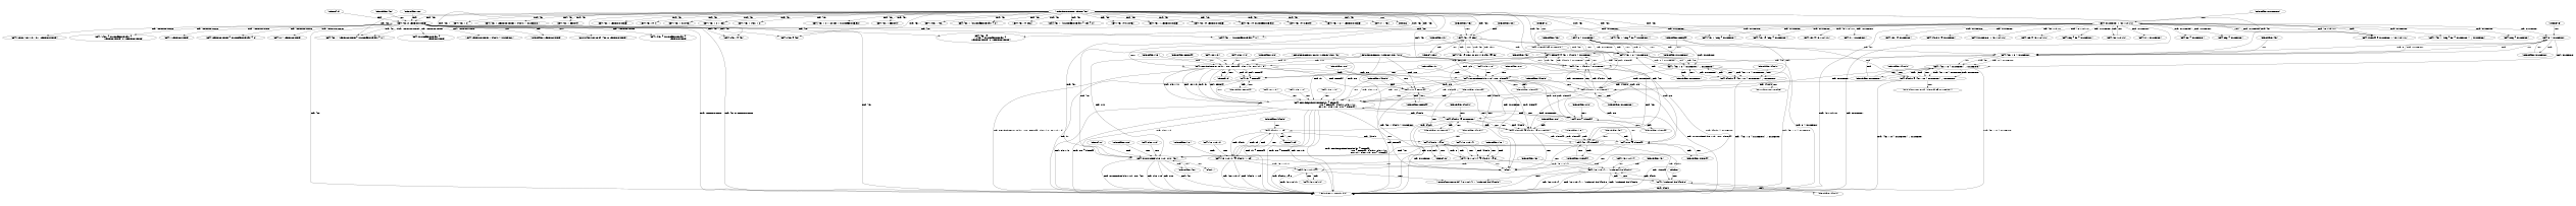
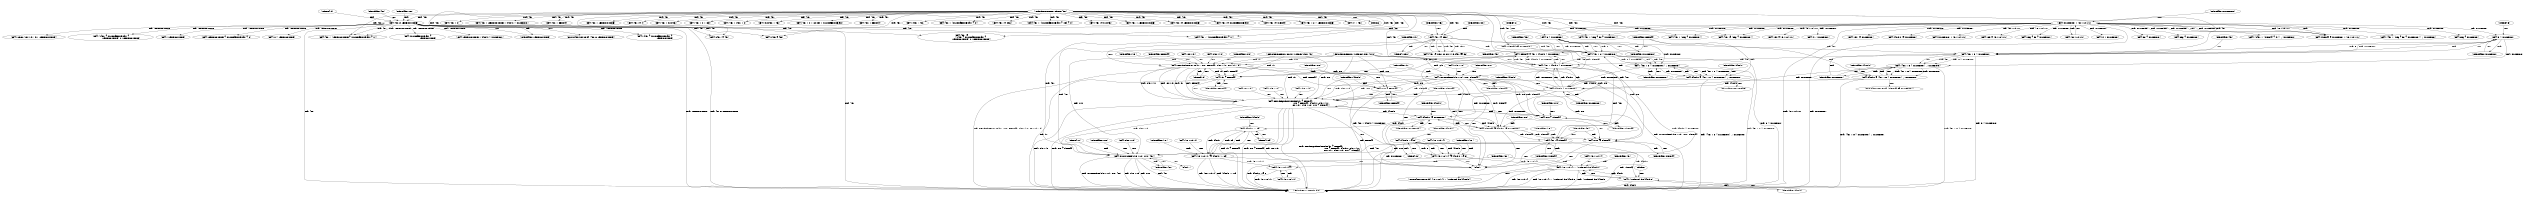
  digraph {
    fontname="DejaVu Sans Mono"
    node [fontname="DejaVu Sans Mono"]
    edge [fontname="DejaVu Sans Mono"]
    n1 [label="(Call,aes_off = len - blocks * SHA_CBLOCK)"]
    n2 [label="(Call,len - blocks * SHA_CBLOCK)"]
    n3 [label="(Call,aesni_cbc_encrypt(in, out, aes_off, &key->ks, ctx->iv, 0))"]
    n4 [label="(Block,)"]
    n5 [label="(MethodReturn,static int)"]
    n6 [label="(Call,blocks * SHA_CBLOCK)"]
    n7 [label="(Call,len -= sha_off)"]
    n8 [label="(Call,aesni256_cbc_sha1_dec(in + aes_off,\n                                      out + aes_off, blocks, &key->ks,\n                                      ctx->iv, &key->md, out + sha_off))"]
    n9 [label="(Call,SHA1_Update(&key->md, out, sha_off))"]
    n10 [label="(Call,out + aes_off)"]
    n11 [label="(Call,in + aes_off)"]
    n12 [label="(Literal,0)"]
    n13 [label="(Call,blocks *= SHA_CBLOCK)"]
    n14 [label="(Call,sha_off += blocks *= SHA_CBLOCK)"]
    n15 [label="(Identifier,SHA_CBLOCK)"]
    n16 [label="(Call,SHA1_Update(&key->md, out, len))"]
    n17 [label="(Identifier,sha_off)"]
    n18 [label="(Call,len - 3 * SHA_CBLOCK)"]
    n19 [label="(Call,3 * SHA_CBLOCK)"]
    n20 [label="(Call,(len - 3 * SHA_CBLOCK) / SHA_CBLOCK)"]
    n21 [label="(Identifier,SHA_CBLOCK)"]
    n22 [label="(Call,blocks = (len - 3 * SHA_CBLOCK) / SHA_CBLOCK)"]
    n23 [label="(Identifier,SHA_CBLOCK)"]
    n24 [label="(Call,len >= 1024)"]
    n25 [label="(Call,len - 2 * SHA_CBLOCK)"]
    n26 [label="(Call,len >= 1024 && ctx->key_len == 32)"]
    n27 [label="(Literal,1024)"]
    n28 [label="(Call,2 * SHA_CBLOCK)"]
    n29 [label="(Call,(len - 2 * SHA_CBLOCK) / SHA_CBLOCK)"]
    n30 [label="(Identifier,len)"]
    n31 [label="(Block,)"]
    n32 [label="(Call,len % AES_BLOCK_SIZE)"]
    n33 [label="(Call,plen != len)"]
    n34 [label="(Call,len < (AES_BLOCK_SIZE + SHA_DIGEST_LENGTH + 1))"]
    n35 [label="(Call,SHA_DIGEST_LENGTH +\n                   AES_BLOCK_SIZE)"]
    n36 [label="(Call,AES_BLOCK_SIZE - blocks * SHA_CBLOCK)"]
    n37 [label="(Identifier,AES_BLOCK_SIZE)"]
    n38 [label="(ControlStructure,if (len % AES_BLOCK_SIZE))"]
    n39 [label="(Call,plen + SHA_DIGEST_LENGTH +\n                   AES_BLOCK_SIZE)"]
    n40 [label="(Call,plen = len)"]
    n41 [label="(Call,memcpy(ctx->iv, in, AES_BLOCK_SIZE))"]
    n42 [label="(Call,len !=\n                 ((plen + SHA_DIGEST_LENGTH +\n                   AES_BLOCK_SIZE) & -AES_BLOCK_SIZE))"]
    n43 [label="(Call,(plen + SHA_DIGEST_LENGTH +\n                   AES_BLOCK_SIZE) & -AES_BLOCK_SIZE)"]
    n44 [label="(Call,-AES_BLOCK_SIZE)"]
    n45 [label="(Call,len < (SHA_DIGEST_LENGTH + 1))"]
    n46 [label="(Call,AES_BLOCK_SIZE + SHA_DIGEST_LENGTH + 1)"]
    n47 [label="(Call,2 * AES_BLOCK_SIZE)"]
    n48 [label="(MethodParameterIn,size_t len)"]
    n49 [label="(Call,len - (256 + 32 + SHA_CBLOCK))"]
    n50 [label="(Call,len - 1)"]
    n51 [label="(Call,len - AES_BLOCK_SIZE - blocks * SHA_CBLOCK)"]
    n52 [label="(Call,len - aes_off)"]
    n53 [label="(Call,len - AES_BLOCK_SIZE)"]
    n54 [label="(Call,len -= j)"]
    n55 [label="(Call,len - (256 + SHA_CBLOCK))"]
    n56 [label="(Call,len - inp_len)"]
    n57 [label="(Call,len - 1 - pad)"]
    n58 [label="(Call,len - plen - 1)"]
    n59 [label="(Call,len >= (256 + SHA_CBLOCK))"]
+   n60 [label="(Call,inp_len - len)"]
    n61 [label="(Call,len - 1 - maxpad - SHA_DIGEST_LENGTH)"]
    n62 [label="(Call,len - aes_off)"]
    n63 [label="(Call,plen < len)"]
    n64 [label="(Call,len - (SHA_DIGEST_LENGTH + 1))"]
    n65 [label="(Call,len >= 1024)"]
    n66 [label="(Call,len - (SHA_DIGEST_LENGTH + pad + 1))"]
    n67 [label="(Call,len -= inp_len)"]
    n68 [label="(Call,len - AES_BLOCK_SIZE)"]
    n69 [label="(Call,len -= AES_BLOCK_SIZE)"]
    n70 [label="(Call,len -= SHA_DIGEST_LENGTH)"]
    n71 [label="(Call,len -= sha_off)"]
    n72 [label="(Call,len - 2 * AES_BLOCK_SIZE)"]
    n73 [label="(Call,j < len)"]
    1000122
    n75 [label="(Call,SHA_CBLOCK - key->md.num)"]
    n76 [label="(Call,res != SHA_CBLOCK)"]
    n77 [label="(Call,blocks *= SHA_CBLOCK)"]
    n78 [label="(Call,SHA_CBLOCK - key->md.num)"]
    n79 [label="(Call,res = key->md.num)"]
    n80 [label="(Call,256 + 32 + SHA_CBLOCK)"]
    n81 [label="(Call,sha_off %= SHA_CBLOCK)"]
    n82 [label="(Call,key->md.num)"]
    n83 [label="(Call,0 - SHA_CBLOCK)"]
    n84 [label="(Call,32 + SHA_CBLOCK)"]
    n85 [label="(Call,256 + SHA_CBLOCK)"]
+   n86 [label="(Call,(plen - (sha_off + iv)) / SHA_CBLOCK)"]
    n87 [label="(Call,sha_off = SHA_CBLOCK - key->md.num)"]
    n88 [label="(Call,(len - (256 + 32 + SHA_CBLOCK)) / SHA_CBLOCK)"]
    n89 [label="(Call,256 + SHA_CBLOCK)"]
    n90 [label="(Call,res = key->md.num)"]
    n91 [label="(Call,i < SHA_CBLOCK)"]
    n92 [label="(Identifier,SHA_CBLOCK)"]
    n93 [label="(Call,blocks = (len - 2 * SHA_CBLOCK) / SHA_CBLOCK)"]
    n94 [label="(Identifier,SHA_CBLOCK)"]
    n95 [label="(Call,out + sha_off)"]
    n96 [label="(Call,blocks >> 29)"]
    n97 [label="(Identifier,SHA_CBLOCK)"]
    n98 [label="(Call,out += sha_off)"]
    n99 [label="(ControlStructure,else)"]
    n100 [label="(ControlStructure,if (sha_off %= SHA_CBLOCK))"]
    n101 [label="(Identifier,sha_off)"]
    n102 [label="(Identifier,aes_off)"]
    n103 [label="(Identifier,aes_off)"]
    n104 [label="(Identifier,sha_off)"]
    n105 [label="(Identifier,sha_off)"]
    n106 [label="(Call,key->md.Nh += blocks >> 29)"]
    n107 [label="(Call,blocks <<= 3)"]
    n108 [label="(Literal,29)"]
    n109 [label="(Call,key->md.Nh++)"]
    n110 [label="(Call,key->md.Nl += blocks <<= 3)"]
    n111 [label="(Call,(unsigned int)blocks)"]
    n112 [label="(Literal,3)"]
    n113 [label="(Call,key->md.Nh)"]
    n114 [label="(ControlStructure,if (key->md.Nl < (unsigned int)blocks))"]
    n115 [label="(Call,key->md.Nl < (unsigned int)blocks)"]
    n116 [label="(Identifier,blocks)"]
    n117 [label="(Identifier,SHA_CBLOCK)"]
    n118 [label="(Identifier,len)"]
    n119 [label="(Identifier,sha_off)"]
    n120 [label="(MethodParameterIn,const unsigned char *in)"]
    n121 [label="(Identifier,blocks)"]
    n122 [label="(Call,&key->md)"]
    n123 [label="(Identifier,out)"]
    n124 [label="(Identifier,ctx)"]
    n125 [label="(Literal,1)"]
    n126 [label="(Identifier,key)"]
    n127 [label="(Literal,0)"]
    n128 [label="(Identifier,blocks)"]
    n129 [label="(Call,key->md.Nl)"]
    n130 [label="(Identifier,out)"]
    n131 [label="(Identifier,aes_off)"]
    n132 [label="(Literal,3)"]
    n133 [label="(Identifier,aes_off)"]
    n134 [label="(Identifier,in)"]
    n135 [label="(Identifier,out)"]
    n136 [label="(Identifier,key)"]
    n137 [label="(Identifier,blocks)"]
    n138 [label="(Call,key->md.Nh)"]
    n139 [label="(Call,ctx->iv)"]
    n140 [label="(Identifier,key)"]
    n141 [label="(Identifier,blocks)"]
    n142 [label="(Call,ctx->iv)"]
    n143 [label="(Identifier,len)"]
    n144 [label="(Identifier,len)"]
    n145 [label="(Call,key->md.Nl)"]
    n146 [label="(Identifier,out)"]
    n147 [label="(Identifier,len)"]
    n148 [label="(Literal,2)"]
    n149 [label="(Identifier,len)"]
    n150 [label="(Identifier,key)"]
    n151 [label="(Call,&key->ks)"]
    n152 [label="(Identifier,in)"]
    n153 [label="(MethodParameterIn,unsigned char *out)"]
    n154 [label="(Call,&key->md)"]
    n155 [label="(Identifier,out)"]
    n156 [label="(Identifier,ctx)"]
    n157 [label="(Identifier,out)"]
    n158 [label="(Call,&key->ks)"]
    n159 [label="(Call,&key->md)"]
    n160 [label="(Identifier,len)"]
    n161 [label="(Identifier,key)"]
    n162 [label="(Identifier,blocks)"]
    n163 [label="(Identifier,blocks)"]
    n164 [label="(Identifier,key)"]
    n165 [label="(Identifier,blocks)"]
    1001952
    n1 -> n2 [label="CFG: "]
    n1 -> n3 [label="DDG: aes_off"]
    n1 -> n4 [label="AST: "]
    n1 -> n5 [label="DDG: len - blocks * SHA_CBLOCK"]
    n2 -> n1 [label="AST: "]
    n2 -> n1 [label="DDG: len"]
    n2 -> n1 [label="DDG: blocks * SHA_CBLOCK"]
    n2 -> n5 [label="DDG: blocks * SHA_CBLOCK"]
    n2 -> n6 [label="CFG: "]
    n2 -> n7 [label="DDG: len"]
    n3 -> n4 [label="AST: "]
    n3 -> n5 [label="DDG: aesni_cbc_encrypt(in, out, aes_off, &key->ks, ctx->iv, 0)"]
    n3 -> n8 [label="DDG: in"]
    n3 -> n8 [label="DDG: aes_off"]
    n3 -> n8 [label="DDG: &key->ks"]
    n3 -> n8 [label="DDG: ctx->iv"]
    n3 -> n9 [label="DDG: out"]
    n3 -> n10 [label="DDG: aes_off"]
    n3 -> n11 [label="DDG: in"]
    n3 -> n11 [label="DDG: aes_off"]
    n3 -> n12 [label="CFG: "]
    n6 -> n2 [label="AST: "]
    n6 -> n2 [label="DDG: blocks"]
    n6 -> n2 [label="DDG: SHA_CBLOCK"]
    n6 -> n8 [label="DDG: blocks"]
    n6 -> n13 [label="DDG: SHA_CBLOCK"]
    n6 -> n14 [label="DDG: SHA_CBLOCK"]
    n6 -> n15 [label="CFG: "]
    n7 -> n4 [label="AST: "]
    n7 -> n5 [label="DDG: sha_off"]
    n7 -> n16 [label="DDG: len"]
    n7 -> n17 [label="CFG: "]
    n8 -> n4 [label="AST: "]
    n8 -> n5 [label="DDG: in + aes_off"]
    n8 -> n5 [label="DDG: ctx->iv"]
    n8 -> n5 [label="DDG: aesni256_cbc_sha1_dec(in + aes_off,\n                                      out + aes_off, blocks, &key->ks,\n                                      ctx->iv, &key->md, out + sha_off)"]
    n8 -> n5 [label="DDG: out + aes_off"]
    n8 -> n5 [label="DDG: &key->ks"]
    n8 -> n5 [label="DDG: out + sha_off"]
    n8 -> n13 [label="DDG: blocks"]
    n8 -> n16 [label="DDG: &key->md"]
    n8 -> n95 [label="CFG: "]
    n9 -> n4 [label="AST: "]
    n9 -> n5 [label="DDG: SHA1_Update(&key->md, out, sha_off)"]
    n9 -> n8 [label="DDG: out"]
    n9 -> n8 [label="DDG: &key->md"]
    n9 -> n8 [label="DDG: sha_off"]
    n9 -> n10 [label="DDG: out"]
    n9 -> n14 [label="DDG: sha_off"]
    n9 -> n95 [label="DDG: out"]
    n9 -> n95 [label="DDG: sha_off"]
    n9 -> n98 [label="DDG: out"]
    n9 -> n101 [label="CFG: "]
    n10 -> n5 [label="DDG: aes_off"]
    n10 -> n8 [label="AST: "]
    n10 -> n102 [label="CFG: "]
    n11 -> n5 [label="DDG: in"]
    n11 -> n8 [label="AST: "]
    n11 -> n103 [label="CFG: "]
    n12 -> n3 [label="AST: "]
    n13 -> n5 [label="DDG: SHA_CBLOCK"]
    n13 -> n14 [label="AST: "]
    n13 -> n14 [label="DDG: blocks"]
    n13 -> n96 [label="DDG: blocks"]
    n13 -> n97 [label="CFG: "]
    n14 -> n4 [label="AST: "]
    n14 -> n7 [label="DDG: sha_off"]
    n14 -> n13 [label="CFG: "]
    n14 -> n98 [label="DDG: sha_off"]
    n15 -> n6 [label="AST: "]
    n16 -> n5 [label="DDG: SHA1_Update(&key->md, out, len)"]
    n16 -> n5 [label="DDG: &key->md"]
    n16 -> n5 [label="DDG: out"]
    n16 -> n5 [label="DDG: len"]
    n16 -> n30 [label="CFG: "]
    n16 -> n31 [label="AST: "]
    n17 -> n7 [label="AST: "]
    n18 -> n2 [label="DDG: len"]
+   n18 -> n5 [label="DDG: 3 * SHA_CBLOCK"]
    n18 -> n19 [label="CFG: "]
    n18 -> n20 [label="AST: "]
    n18 -> n20 [label="DDG: len"]
    n18 -> n20 [label="DDG: 3 * SHA_CBLOCK"]
    n19 -> n18 [label="AST: "]
    n19 -> n18 [label="DDG: 3"]
    n19 -> n18 [label="DDG: SHA_CBLOCK"]
    n19 -> n20 [label="DDG: SHA_CBLOCK"]
    n19 -> n21 [label="CFG: "]
    n20 -> n5 [label="DDG: len - 3 * SHA_CBLOCK"]
    n20 -> n6 [label="DDG: SHA_CBLOCK"]
    n20 -> n22 [label="AST: "]
    n20 -> n22 [label="DDG: len - 3 * SHA_CBLOCK"]
    n20 -> n22 [label="DDG: SHA_CBLOCK"]
    n20 -> n23 [label="CFG: "]
    n21 -> n19 [label="AST: "]
    n22 -> n5 [label="DDG: (len - 3 * SHA_CBLOCK) / SHA_CBLOCK"]
    n22 -> n6 [label="DDG: blocks"]
    n22 -> n20 [label="CFG: "]
    n22 -> n100 [label="AST: "]
    n23 -> n18 [label="CFG: "]
    n23 -> n20 [label="AST: "]
    n24 -> n16 [label="DDG: len"]
    n24 -> n18 [label="DDG: len"]
    n24 -> n25 [label="DDG: len"]
    n24 -> n26 [label="AST: "]
    n24 -> n26 [label="DDG: len"]
    n24 -> n26 [label="DDG: 1024"]
    n24 -> n27 [label="CFG: "]
    n25 -> n2 [label="DDG: len"]
    n25 -> n5 [label="DDG: 2 * SHA_CBLOCK"]
    n25 -> n28 [label="CFG: "]
    n25 -> n29 [label="AST: "]
    n25 -> n29 [label="DDG: len"]
    n25 -> n29 [label="DDG: 2 * SHA_CBLOCK"]
    n26 -> n24 [label="CFG: "]
    n27 -> n24 [label="AST: "]
    n28 -> n25 [label="AST: "]
    n28 -> n25 [label="DDG: 2"]
    n28 -> n25 [label="DDG: SHA_CBLOCK"]
    n28 -> n29 [label="DDG: SHA_CBLOCK"]
    n28 -> n92 [label="CFG: "]
    n29 -> n5 [label="DDG: len - 2 * SHA_CBLOCK"]
    n29 -> n6 [label="DDG: SHA_CBLOCK"]
    n29 -> n93 [label="AST: "]
    n29 -> n93 [label="DDG: len - 2 * SHA_CBLOCK"]
    n29 -> n93 [label="DDG: SHA_CBLOCK"]
    n29 -> n94 [label="CFG: "]
    n30 -> n16 [label="AST: "]
    n32 -> n5 [label="DDG: len % AES_BLOCK_SIZE"]
    n32 -> n5 [label="DDG: len"]
    n32 -> n5 [label="DDG: AES_BLOCK_SIZE"]
    n32 -> n24 [label="DDG: len"]
    n32 -> n33 [label="DDG: len"]
    n32 -> n34 [label="DDG: len"]
    n32 -> n34 [label="DDG: AES_BLOCK_SIZE"]
    n32 -> n35 [label="DDG: AES_BLOCK_SIZE"]
    n32 -> n36 [label="DDG: AES_BLOCK_SIZE"]
    n32 -> n37 [label="CFG: "]
    n32 -> n38 [label="AST: "]
    n32 -> n39 [label="DDG: AES_BLOCK_SIZE"]
    n32 -> n40 [label="DDG: len"]
    n32 -> n41 [label="DDG: AES_BLOCK_SIZE"]
    n32 -> n42 [label="DDG: len"]
    n32 -> n43 [label="DDG: AES_BLOCK_SIZE"]
    n32 -> n44 [label="DDG: AES_BLOCK_SIZE"]
    n32 -> n45 [label="DDG: len"]
    n32 -> n46 [label="DDG: AES_BLOCK_SIZE"]
    n32 -> n47 [label="DDG: AES_BLOCK_SIZE"]
    n37 -> n32 [label="AST: "]
    n48 -> n2 [label="DDG: len"]
    n48 -> n5 [label="DDG: len"]
    n48 -> n7 [label="DDG: len"]
    n48 -> n16 [label="DDG: len"]
    n48 -> n18 [label="DDG: len"]
    n48 -> n24 [label="DDG: len"]
    n48 -> n25 [label="DDG: len"]
    n48 -> n32 [label="DDG: len"]
    n48 -> n33 [label="DDG: len"]
    n48 -> n34 [label="DDG: len"]
    n48 -> n40 [label="DDG: len"]
    n48 -> n42 [label="DDG: len"]
    n48 -> n45 [label="DDG: len"]
    n48 -> n49 [label="DDG: len"]
    n48 -> n50 [label="DDG: len"]
    n48 -> n51 [label="DDG: len"]
    n48 -> n52 [label="DDG: len"]
    n48 -> n53 [label="DDG: len"]
    n48 -> n54 [label="DDG: len"]
    n48 -> n55 [label="DDG: len"]
    n48 -> n56 [label="DDG: len"]
    n48 -> n57 [label="DDG: len"]
    n48 -> n58 [label="DDG: len"]
    n48 -> n59 [label="DDG: len"]
+   n48 -> n60 [label="DDG: len"]
    n48 -> n61 [label="DDG: len"]
    n48 -> n62 [label="DDG: len"]
    n48 -> n63 [label="DDG: len"]
    n48 -> n64 [label="DDG: len"]
    n48 -> n65 [label="DDG: len"]
    n48 -> n66 [label="DDG: len"]
    n48 -> n67 [label="DDG: len"]
    n48 -> n68 [label="DDG: len"]
    n48 -> n69 [label="DDG: len"]
    n48 -> n70 [label="DDG: len"]
    n48 -> n71 [label="DDG: len"]
    n48 -> n72 [label="DDG: len"]
    n48 -> n73 [label="DDG: len"]
    n48 -> 1000122 [label="AST: "]
    n75 -> n5 [label="DDG: key->md.num"]
    n75 -> n5 [label="DDG: SHA_CBLOCK"]
    n75 -> n19 [label="DDG: SHA_CBLOCK"]
    n75 -> n28 [label="DDG: SHA_CBLOCK"]
    n75 -> n49 [label="DDG: SHA_CBLOCK"]
    n75 -> n55 [label="DDG: SHA_CBLOCK"]
    n75 -> n59 [label="DDG: SHA_CBLOCK"]
    n75 -> n76 [label="DDG: SHA_CBLOCK"]
    n75 -> n77 [label="DDG: SHA_CBLOCK"]
    n75 -> n78 [label="DDG: key->md.num"]
    n75 -> n79 [label="DDG: key->md.num"]
    n75 -> n80 [label="DDG: SHA_CBLOCK"]
    n75 -> n81 [label="DDG: SHA_CBLOCK"]
    n75 -> n82 [label="CFG: "]
    n75 -> n83 [label="DDG: SHA_CBLOCK"]
    n75 -> n84 [label="DDG: SHA_CBLOCK"]
    n75 -> n85 [label="DDG: SHA_CBLOCK"]
+   n75 -> n86 [label="DDG: SHA_CBLOCK"]
    n75 -> n87 [label="AST: "]
    n75 -> n87 [label="DDG: SHA_CBLOCK"]
    n75 -> n87 [label="DDG: key->md.num"]
    n75 -> n88 [label="DDG: SHA_CBLOCK"]
    n75 -> n89 [label="DDG: SHA_CBLOCK"]
    n75 -> n90 [label="DDG: key->md.num"]
    n75 -> n91 [label="DDG: SHA_CBLOCK"]
    n81 -> n9 [label="DDG: sha_off"]
    n82 -> n75 [label="AST: "]
    n87 -> n75 [label="CFG: "]
    n92 -> n28 [label="AST: "]
    n93 -> n5 [label="DDG: (len - 2 * SHA_CBLOCK) / SHA_CBLOCK"]
    n93 -> n6 [label="DDG: blocks"]
    n93 -> n29 [label="CFG: "]
    n93 -> n99 [label="AST: "]
    n94 -> n25 [label="CFG: "]
    n94 -> n29 [label="AST: "]
    n95 -> n8 [label="AST: "]
    n95 -> n105 [label="CFG: "]
    n96 -> n106 [label="AST: "]
    n96 -> n106 [label="DDG: blocks"]
    n96 -> n106 [label="DDG: 29"]
-   n96 -> n107 [label="DDG: blocks"]
    n96 -> n108 [label="CFG: "]
    n97 -> n13 [label="AST: "]
    n98 -> n4 [label="AST: "]
    n98 -> n16 [label="DDG: out"]
    n98 -> n104 [label="CFG: "]
    n101 -> n9 [label="AST: "]
    n102 -> n10 [label="AST: "]
    n103 -> n11 [label="AST: "]
    n104 -> n98 [label="AST: "]
    n105 -> n95 [label="AST: "]
    n106 -> n4 [label="AST: "]
    n106 -> n5 [label="DDG: blocks >> 29"]
    n106 -> n5 [label="DDG: key->md.Nh"]
    n106 -> n96 [label="CFG: "]
    n106 -> n109 [label="DDG: key->md.Nh"]
    n107 -> n110 [label="AST: "]
    n107 -> n110 [label="DDG: blocks"]
    n107 -> n110 [label="DDG: 3"]
    n107 -> n111 [label="DDG: blocks"]
    n107 -> n112 [label="CFG: "]
    n108 -> n96 [label="AST: "]
    n109 -> n5 [label="DDG: key->md.Nh"]
    n109 -> n113 [label="CFG: "]
-   n109 -> n114 [label="AST: "]
    n110 -> n4 [label="AST: "]
    n110 -> n5 [label="DDG: blocks <<= 3"]
    n110 -> n107 [label="CFG: "]
    n110 -> n115 [label="DDG: key->md.Nl"]
    n111 -> n5 [label="DDG: blocks"]
    n111 -> n115 [label="AST: "]
    n111 -> n115 [label="DDG: blocks"]
    n111 -> n116 [label="CFG: "]
    n112 -> n107 [label="AST: "]
    n113 -> n109 [label="AST: "]
    n115 -> n5 [label="DDG: key->md.Nl"]
    n115 -> n5 [label="DDG: key->md.Nl < (unsigned int)blocks"]
    n115 -> n5 [label="DDG: (unsigned int)blocks"]
    n115 -> n111 [label="CFG: "]
    n115 -> n114 [label="AST: "]
    n116 -> n111 [label="AST: "]
    n117 -> n75 [label="AST: "]
    n118 -> n18 [label="AST: "]
    n119 -> n8 [label="CFG: "]
    n119 -> n14 [label="AST: "]
    n120 -> n3 [label="DDG: in"]
    n120 -> n8 [label="DDG: in"]
+   n120 -> n11 [label="DDG: in"]
    n121 -> n8 [label="AST: "]
    n121 -> n10 [label="CFG: "]
    n122 -> n9 [label="AST: "]
    n123 -> n3 [label="AST: "]
    n124 -> n24 [label="CFG: "]
    n125 -> n16 [label="CFG: "]
    n126 -> n3 [label="CFG: "]
    n127 -> n32 [label="CFG: "]
    n128 -> n96 [label="AST: "]
    n129 -> n115 [label="AST: "]
    n130 -> n95 [label="AST: "]
    n131 -> n3 [label="AST: "]
    n132 -> n19 [label="AST: "]
    n133 -> n1 [label="AST: "]
    n133 -> n22 [label="CFG: "]
    n133 -> n93 [label="CFG: "]
    n134 -> n1 [label="CFG: "]
    n134 -> n3 [label="AST: "]
    n135 -> n16 [label="AST: "]
    n136 -> n110 [label="CFG: "]
    n137 -> n107 [label="AST: "]
    n138 -> n106 [label="AST: "]
    n139 -> n3 [label="AST: "]
    n140 -> n115 [label="CFG: "]
    n141 -> n13 [label="AST: "]
    n142 -> n8 [label="AST: "]
    n143 -> n32 [label="AST: "]
    n144 -> n7 [label="AST: "]
    n144 -> n98 [label="CFG: "]
    n145 -> n110 [label="AST: "]
    n146 -> n14 [label="CFG: "]
    n146 -> n98 [label="AST: "]
    n147 -> n2 [label="AST: "]
    n148 -> n28 [label="AST: "]
    n149 -> n24 [label="AST: "]
    n150 -> n106 [label="CFG: "]
    n151 -> n3 [label="AST: "]
    n152 -> n9 [label="CFG: "]
    n152 -> n11 [label="AST: "]
    n153 -> n3 [label="DDG: out"]
    n153 -> n8 [label="DDG: out"]
    n153 -> n9 [label="DDG: out"]
    n153 -> n10 [label="DDG: out"]
    n153 -> n16 [label="DDG: out"]
    n153 -> n95 [label="DDG: out"]
    n153 -> n98 [label="DDG: out"]
    n154 -> n8 [label="AST: "]
    n155 -> n10 [label="AST: "]
    n155 -> n11 [label="CFG: "]
    n156 -> n32 [label="CFG: "]
    n157 -> n9 [label="AST: "]
    n158 -> n8 [label="AST: "]
    n159 -> n16 [label="AST: "]
    n160 -> n25 [label="AST: "]
    n161 -> n109 [label="CFG: "]
    n161 -> n115 [label="CFG: "]
    n162 -> n93 [label="AST: "]
    n163 -> n22 [label="AST: "]
    n164 -> n7 [label="CFG: "]
    n165 -> n6 [label="AST: "]
    1001952 -> n111 [label="AST: "]
  }
